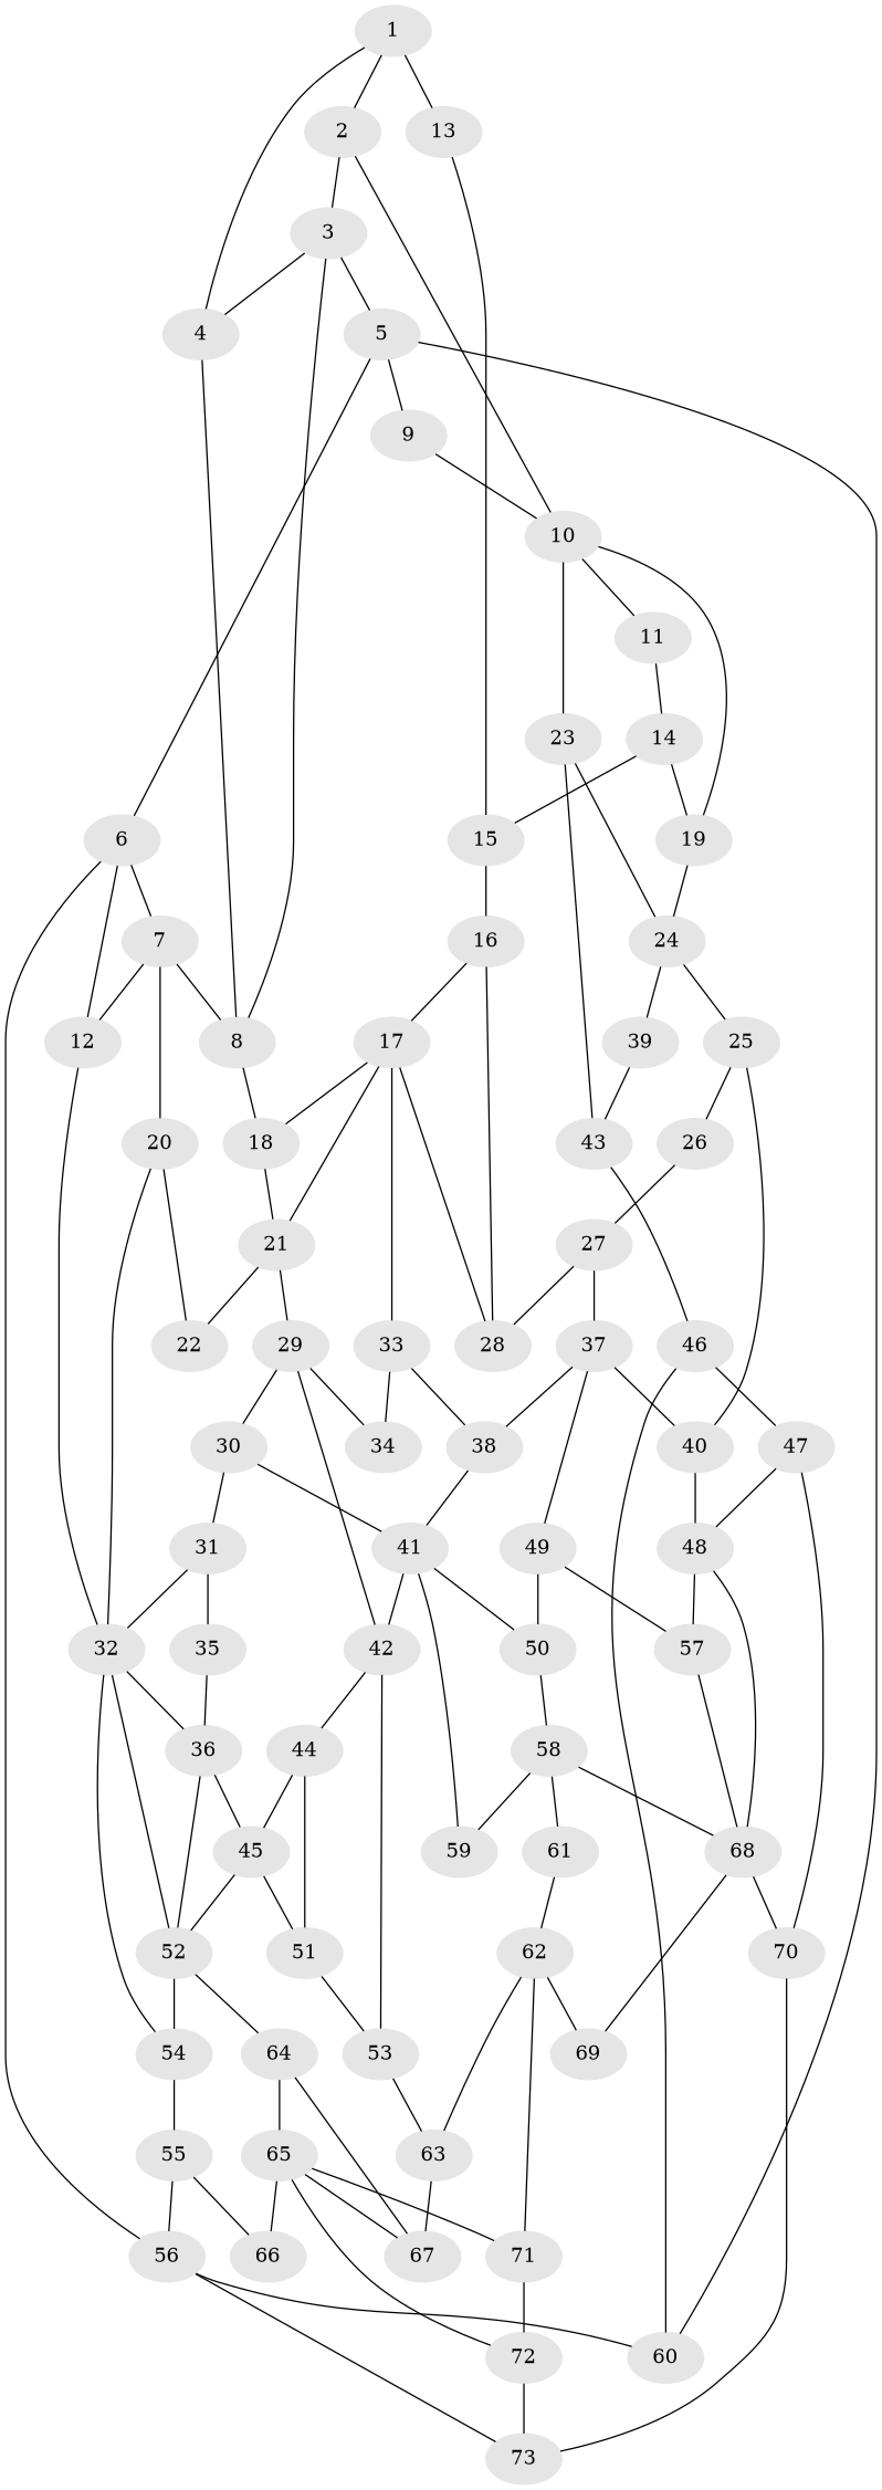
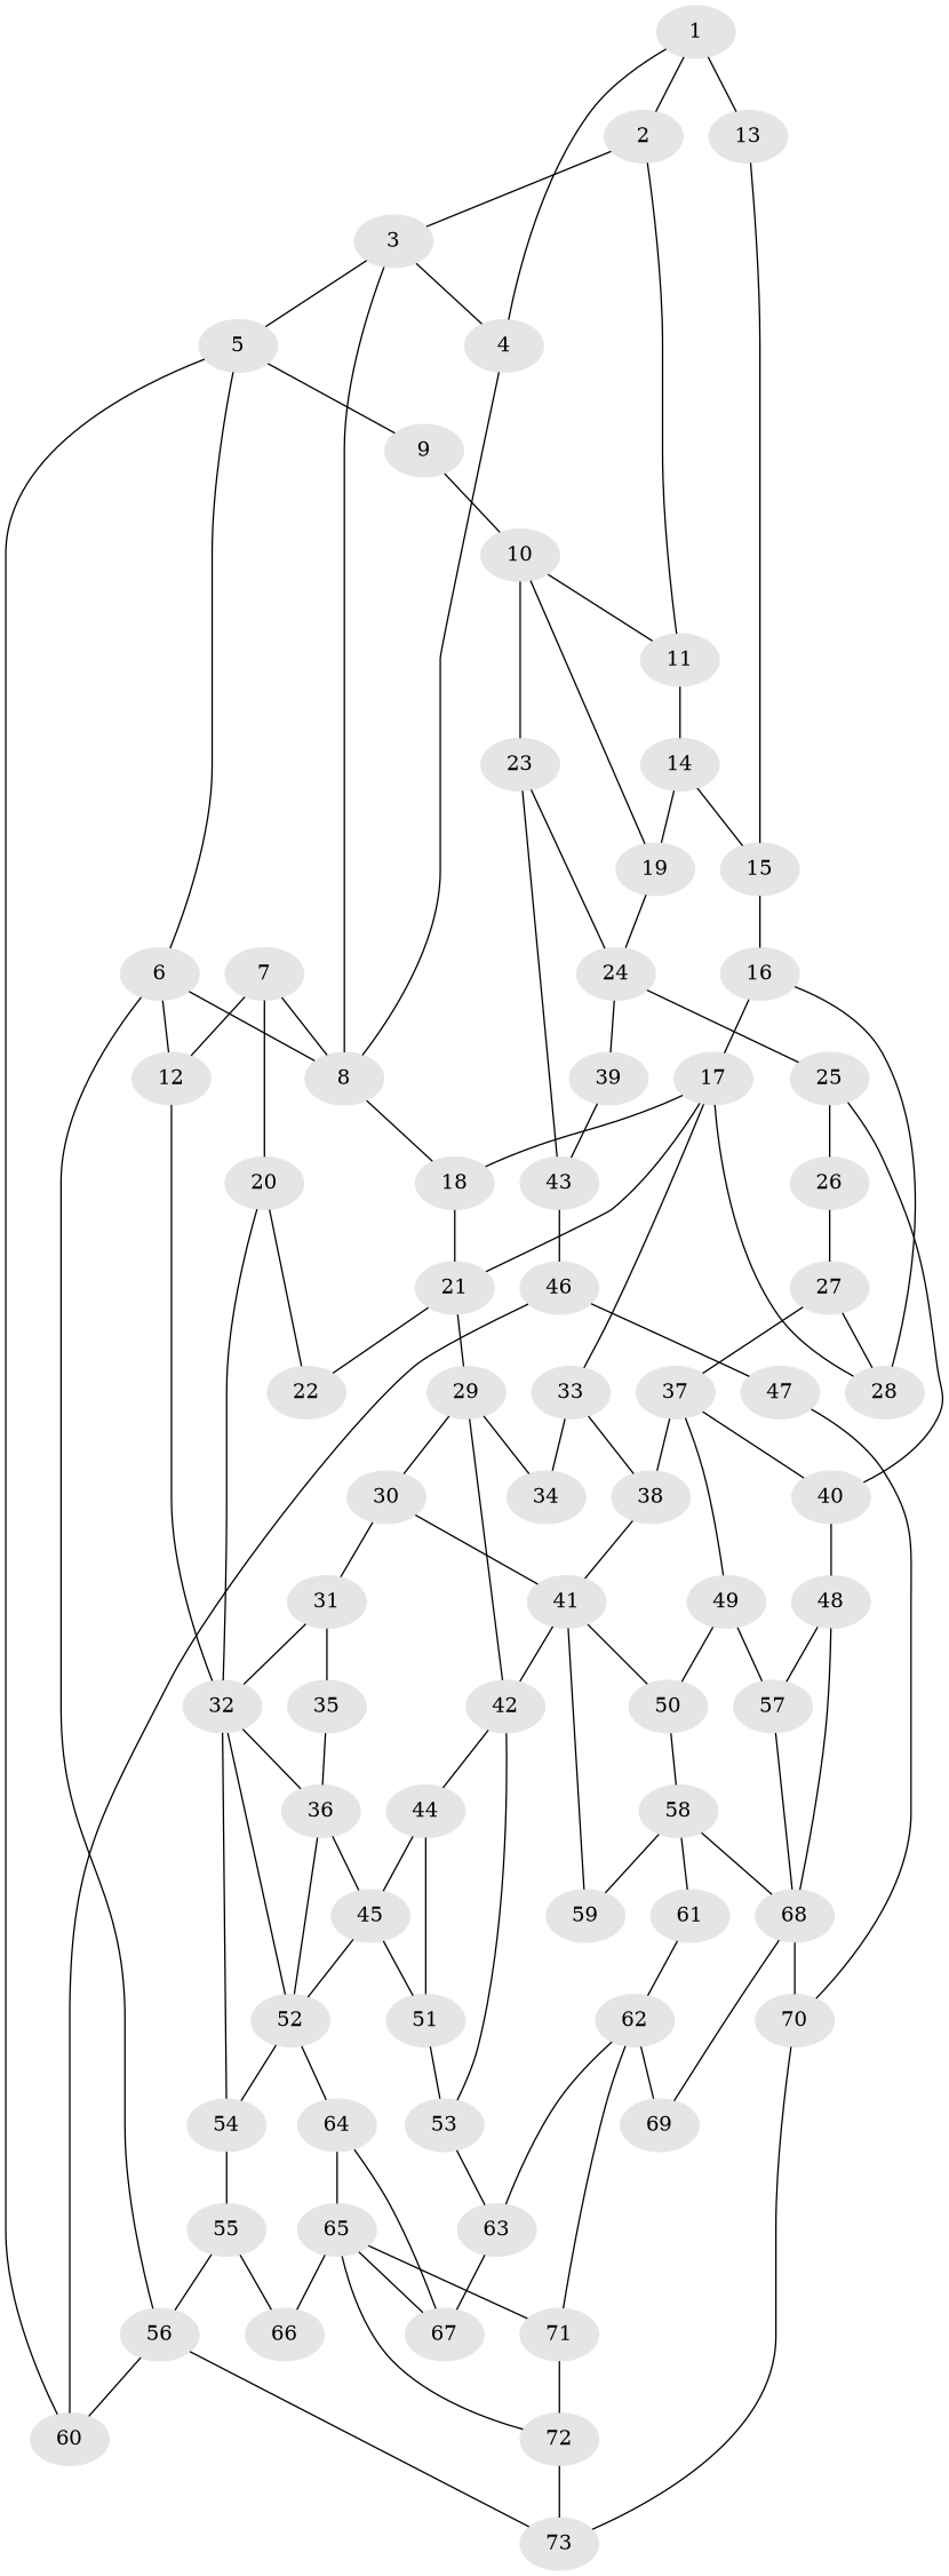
  graph {
    node [color=gray90 style=filled]
    edge [weight=1.0]
    1
    2
    4
    13
    3
    11
    8
    15
    5
    14
    6
    9
    60
    18
    7
    12
    56
    10
    20
    32
    73
    22
    21
    19
    23
    24
    43
    36
    52
    54
    16
    17
    28
    33
    29
    34
    38
    25
    39
    30
    42
    46
    26
    40
    27
    48
    37
    49
    31
    41
    44
    53
    35
    45
    64
    55
    50
    59
    51
    57
    68
    58
    63
    47
    70
    69
    61
    67
    65
    66
    62
    71
    72
    1 -- 2
    1 -- 4
    1 -- 13 [weight=2.0]
    2 -- 3
-   2 -- 10
+   2 -- 11
    4 -- 8
    13 -- 15
    3 -- 4
    3 -- 8
    3 -- 5
    11 -- 14
    8 -- 18
    15 -- 16
    5 -- 6
    5 -- 9
    5 -- 60
    14 -- 15
    14 -- 19
-   6 -- 7
+   6 -- 8
    6 -- 12
    6 -- 56
    9 -- 10 [weight=2.0]
    18 -- 21
    7 -- 8 [weight=2.0]
    7 -- 12
    7 -- 20 [weight=2.0]
    12 -- 32
    56 -- 60
    56 -- 73
    10 -- 11
    10 -- 19
    10 -- 23 [weight=2.0]
    20 -- 32
    20 -- 22
    32 -- 36
    32 -- 52
    32 -- 54
    21 -- 22 [weight=2.0]
    21 -- 29 [weight=2.0]
    19 -- 24
    23 -- 24
    23 -- 43
    24 -- 25 [weight=2.0]
    24 -- 39 [weight=2.0]
    43 -- 46 [weight=2.0]
    36 -- 52
    36 -- 45 [weight=2.0]
    52 -- 54
    52 -- 64
    54 -- 55
    16 -- 17
    16 -- 28
    17 -- 18
    17 -- 21
    17 -- 28
    17 -- 33
    33 -- 34
    33 -- 38
    29 -- 34
    29 -- 30 [weight=2.0]
    29 -- 42
    38 -- 41
    25 -- 26 [weight=2.0]
    25 -- 40 [weight=2.0]
    39 -- 43
    30 -- 31
    30 -- 41
    42 -- 44
    42 -- 53
    46 -- 60
    46 -- 47 [weight=2.0]
    26 -- 27
    40 -- 48 [weight=2.0]
    27 -- 28
    27 -- 37
    48 -- 57
    48 -- 68
    37 -- 38
    37 -- 40
    37 -- 49
    49 -- 50
    49 -- 57
    31 -- 32
    31 -- 35
    41 -- 42 [weight=2.0]
    41 -- 50
    41 -- 59
    44 -- 45
    44 -- 51
    53 -- 63
    35 -- 36 [weight=2.0]
    45 -- 52
    45 -- 51
    64 -- 67
    64 -- 65
    55 -- 56
    55 -- 66
    50 -- 58
    51 -- 53
    57 -- 68
    68 -- 70 [weight=2.0]
    68 -- 69
    58 -- 59 [weight=2.0]
    58 -- 68
    58 -- 61 [weight=2.0]
    63 -- 67
-   47 -- 48
    47 -- 70
    70 -- 73 [weight=2.0]
    61 -- 62 [weight=2.0]
    65 -- 67
    65 -- 66 [weight=2.0]
    65 -- 71
    65 -- 72
    62 -- 63
    62 -- 69 [weight=2.0]
    62 -- 71
    71 -- 72
    72 -- 73 [weight=2.0]
  }
